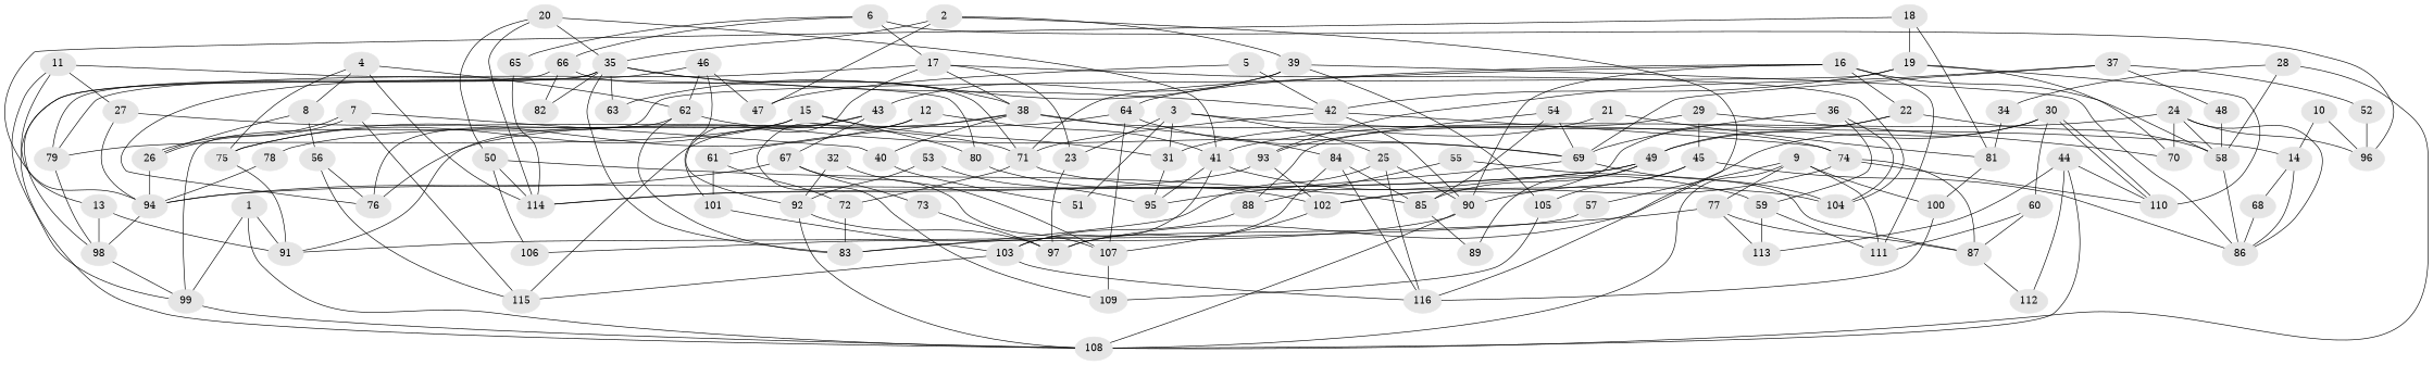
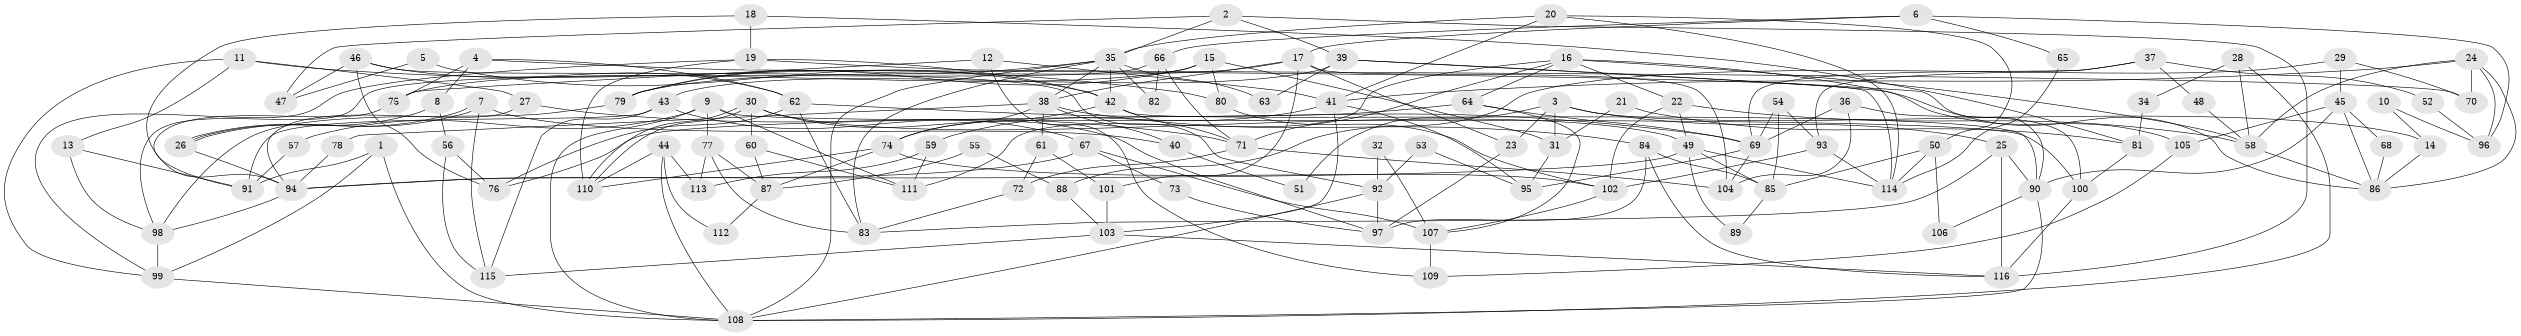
  graph {
    node [color=gray90 style=filled]
    1
    91
    99
    108
    2
    35
    39
    47
    116
    42
    79
    38
    83
    63
    82
    86
    43
    105
    3
    14
    23
    25
    31
    51
    97
    90
    95
    4
    8
    62
    75
    114
    26
    56
    69
    76
    5
    71
    74
    6
    17
    65
    66
    96
    101
    104
    98
    7
    40
    115
    94
    9
    57
    77
    100
    111
    87
    113
    10
    11
    13
    27
    80
    102
    12
    41
    109
    59
    103
    15
    16
    22
    58
    64
    49
    107
    72
    106
    61
    78
    84
    18
    19
    81
    70
    110
    20
    50
    85
    21
    89
    24
    28
    34
    29
    45
    88
    68
    30
    60
    32
    92
    112
    48
    36
    37
    52
    93
    67
    73
    44
    46
    53
    54
    55
    1 -- 91
    1 -- 99
    1 -- 108
    99 -- 108
    2 -- 35
    2 -- 39
    2 -- 47
    2 -- 116
    35 -- 108
    35 -- 42
    35 -- 79
    35 -- 38
    35 -- 83
    35 -- 63
    35 -- 82
    39 -- 63
    39 -- 86
    39 -- 43
    39 -- 105
    42 -- 90
    42 -- 71
    42 -- 74
    79 -- 98
    38 -- 74
    38 -- 40
    38 -- 61
    38 -- 78
    38 -- 84
    43 -- 91
    43 -- 115
    43 -- 67
    105 -- 109
    3 -- 14
    3 -- 23
    3 -- 25
    3 -- 31
    3 -- 51
    14 -- 86
    23 -- 97
    25 -- 116
    25 -- 83
    25 -- 90
    31 -- 95
    90 -- 108
    90 -- 106
    4 -- 8
    4 -- 62
    4 -- 75
    4 -- 114
    8 -- 26
    8 -- 56
    62 -- 83
    62 -- 69
    62 -- 76
    75 -- 91
    26 -- 94
    56 -- 76
    56 -- 115
    69 -- 95
    69 -- 104
    5 -- 47
    5 -- 42
    71 -- 104
    71 -- 72
    74 -- 87
    74 -- 102
    74 -- 110
    6 -- 17
    6 -- 65
    6 -- 66
    6 -- 96
    17 -- 79
    17 -- 38
    17 -- 23
    17 -- 101
    17 -- 104
    65 -- 114
    66 -- 82
    66 -- 71
    66 -- 98
    101 -- 103
    98 -- 99
    7 -- 26
    7 -- 26
    7 -- 40
    7 -- 115
    40 -- 51
    94 -- 98
    9 -- 108
    9 -- 57
    9 -- 77
    9 -- 100
    9 -- 111
    57 -- 91
    77 -- 83
    77 -- 87
    77 -- 113
    100 -- 116
    87 -- 112
    10 -- 14
    10 -- 96
    11 -- 99
    11 -- 13
    11 -- 27
    11 -- 80
    13 -- 91
    13 -- 98
    27 -- 71
    27 -- 94
    80 -- 102
    102 -- 107
    12 -- 75
    12 -- 41
    12 -- 109
    41 -- 95
    41 -- 59
    41 -- 103
    59 -- 111
    59 -- 113
    103 -- 116
    103 -- 115
    15 -- 79
    15 -- 31
    15 -- 75
    15 -- 80
    16 -- 90
    16 -- 71
    16 -- 111
    16 -- 22
    16 -- 58
    16 -- 64
    22 -- 102
    22 -- 58
    22 -- 49
    58 -- 86
    64 -- 69
    64 -- 76
    64 -- 107
    49 -- 114
    49 -- 94
    49 -- 85
    49 -- 89
    107 -- 109
    72 -- 83
    61 -- 101
    61 -- 72
    78 -- 94
    84 -- 116
    84 -- 97
    84 -- 85
    18 -- 94
    18 -- 19
    18 -- 81
    19 -- 99
    19 -- 42
    19 -- 70
    19 -- 110
    81 -- 100
    20 -- 35
    20 -- 114
    20 -- 41
    20 -- 50
    50 -- 114
    50 -- 106
    50 -- 85
    85 -- 89
    21 -- 31
    21 -- 81
    24 -- 86
    24 -- 96
    24 -- 41
    24 -- 58
    24 -- 70
    28 -- 108
    28 -- 58
    28 -- 34
    34 -- 81
    29 -- 70
    29 -- 45
    29 -- 88
    45 -- 86
    45 -- 105
    45 -- 90
-   14 -- 68
+   45 -- 68
    88 -- 103
    68 -- 86
    30 -- 97
    30 -- 49
    30 -- 110
    30 -- 110
    30 -- 60
    60 -- 111
    60 -- 87
    32 -- 107
    32 -- 92
    92 -- 108
    92 -- 97
    48 -- 58
    36 -- 69
    36 -- 104
-   36 -- 59
+   36 -- 100
    37 -- 69
    37 -- 48
    37 -- 52
    37 -- 93
    52 -- 96
    93 -- 114
    93 -- 102
    67 -- 94
    67 -- 107
    67 -- 73
    73 -- 97
    44 -- 108
    44 -- 113
    44 -- 110
    44 -- 112
    46 -- 47
    46 -- 62
    46 -- 76
    46 -- 92
    53 -- 95
    53 -- 92
    54 -- 69
    54 -- 85
    54 -- 93
    55 -- 87
    55 -- 88
  }
